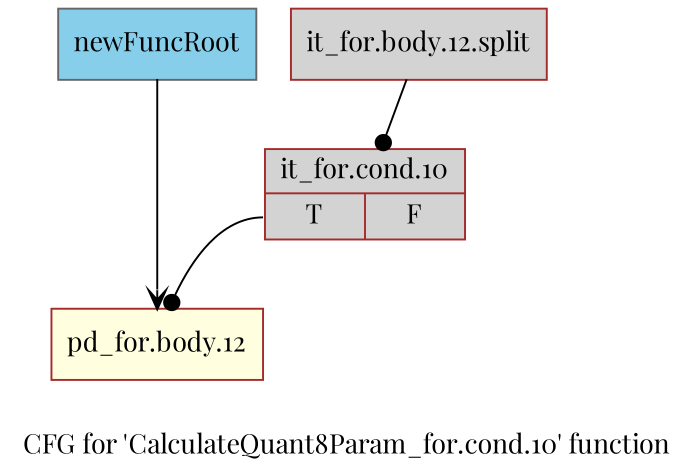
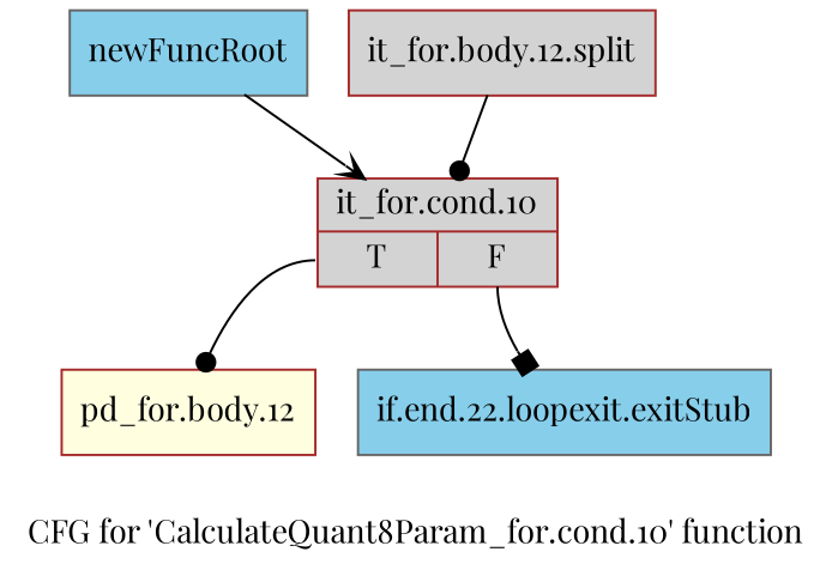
  digraph {
    fontname="Playfair Display"
    label="CFG for 'CalculateQuant8Param_for.cond.10' function"
    node [color=brown fillcolor=skyblue fontname="Playfair Display" shape=record style=filled]
    edge [arrowhead=dot fontname="Playfair Display"]
    n1 [color=gray40 label="{newFuncRoot}"]
    n2 [fillcolor=lightgrey label="{it_for.cond.10|{<s0>T|<s1>F}}"]
+   n3 [color=gray40 label="{if.end.22.loopexit.exitStub}"]
    n4 [fillcolor=lightyellow label="{pd_for.body.12}"]
    n5 [fillcolor=lightgrey label="{it_for.body.12.split}"]
-   n1 -> n4 [arrowhead=vee]
+   n1 -> n2 [arrowhead=vee]
+   n2 -> n3 [arrowhead=box tailport=s1]
    n2 -> n4 [tailport=s0]
    n5 -> n2
  }
